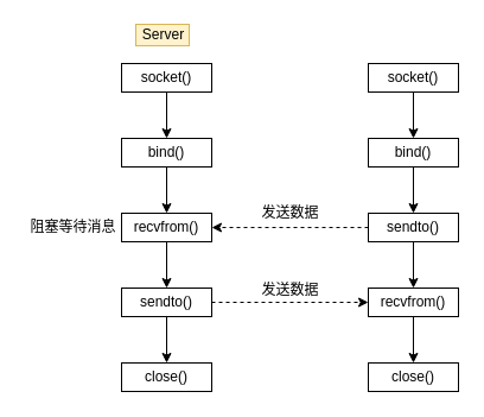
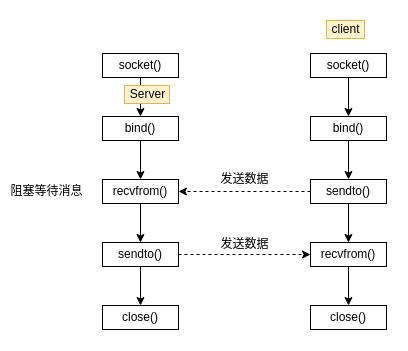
  <mxCell id="0" />
  <mxCell id="1" parent="0" />
  <mxCell id="2" value="" style="edgeStyle=orthogonalEdgeStyle;rounded=0;orthogonalLoop=1;jettySize=auto;html=1;" edge="1" parent="1" source="3" target="6"><mxGeometry relative="1" as="geometry" /></mxCell>
  <mxCell id="3" value="socket()" style="rounded=0;whiteSpace=wrap;html=1;" vertex="1" parent="1"><mxGeometry x="102" y="53" width="76" height="24" as="geometry" /></mxCell>
- <mxCell id="4" value="Server" style="text;html=1;align=center;verticalAlign=middle;resizable=0;points=[];autosize=1;strokeColor=#d6b656;fillColor=#fff2cc;" vertex="1" parent="1"><mxGeometry x="114" y="20" width="45" height="18" as="geometry" /></mxCell>
+ <mxCell id="4" value="Server" style="text;html=1;align=center;verticalAlign=middle;resizable=0;points=[];autosize=1;strokeColor=#d6b656;fillColor=#fff2cc;" vertex="1" parent="1"><mxGeometry x="124" y="85" width="45" height="18" as="geometry" /></mxCell>
  <mxCell id="5" value="" style="edgeStyle=orthogonalEdgeStyle;rounded=0;orthogonalLoop=1;jettySize=auto;html=1;" edge="1" parent="1" source="6" target="8"><mxGeometry relative="1" as="geometry" /></mxCell>
  <mxCell id="6" value="bind()" style="rounded=0;whiteSpace=wrap;html=1;" vertex="1" parent="1"><mxGeometry x="102" y="116" width="76" height="24" as="geometry" /></mxCell>
  <mxCell id="7" value="" style="edgeStyle=orthogonalEdgeStyle;rounded=0;orthogonalLoop=1;jettySize=auto;html=1;" edge="1" parent="1" source="8" target="12"><mxGeometry relative="1" as="geometry" /></mxCell>
  <mxCell id="8" value="recvfrom()" style="rounded=0;whiteSpace=wrap;html=1;" vertex="1" parent="1"><mxGeometry x="102" y="179" width="76" height="24" as="geometry" /></mxCell>
- <mxCell id="9" value="阻塞等待消息" style="text;html=1;align=center;verticalAlign=middle;resizable=0;points=[];autosize=1;strokeColor=none;fillColor=none;" vertex="1" parent="1"><mxGeometry x="20" y="182" width="82" height="18" as="geometry" /></mxCell>
+ <mxCell id="9" value="阻塞等待消息" style="text;html=1;align=center;verticalAlign=middle;resizable=0;points=[];autosize=1;strokeColor=none;fillColor=none;" vertex="1" parent="1"><mxGeometry x="5" y="182" width="82" height="18" as="geometry" /></mxCell>
  <mxCell id="10" value="" style="edgeStyle=orthogonalEdgeStyle;rounded=0;orthogonalLoop=1;jettySize=auto;html=1;" edge="1" parent="1" source="12" target="13"><mxGeometry relative="1" as="geometry" /></mxCell>
  <mxCell id="11" style="edgeStyle=orthogonalEdgeStyle;rounded=0;orthogonalLoop=1;jettySize=auto;html=1;dashed=1;" edge="1" parent="1" source="12" target="23"><mxGeometry relative="1" as="geometry" /></mxCell>
  <mxCell id="12" value="sendto()" style="rounded=0;whiteSpace=wrap;html=1;" vertex="1" parent="1"><mxGeometry x="102" y="242" width="76" height="24" as="geometry" /></mxCell>
  <mxCell id="13" value="close()" style="rounded=0;whiteSpace=wrap;html=1;" vertex="1" parent="1"><mxGeometry x="102" y="305" width="76" height="24" as="geometry" /></mxCell>
  <mxCell id="14" value="" style="edgeStyle=orthogonalEdgeStyle;rounded=0;orthogonalLoop=1;jettySize=auto;html=1;" edge="1" parent="1" source="15" target="18"><mxGeometry relative="1" as="geometry" /></mxCell>
  <mxCell id="15" value="socket()" style="rounded=0;whiteSpace=wrap;html=1;" vertex="1" parent="1"><mxGeometry x="310" y="53" width="76" height="24" as="geometry" /></mxCell>
+ <mxCell id="16" value="client" style="text;html=1;align=center;verticalAlign=middle;resizable=0;points=[];autosize=1;strokeColor=#d6b656;fillColor=#fff2cc;" vertex="1" parent="1"><mxGeometry x="326" y="20" width="38" height="18" as="geometry" /></mxCell>
  <mxCell id="17" value="" style="edgeStyle=orthogonalEdgeStyle;rounded=0;orthogonalLoop=1;jettySize=auto;html=1;" edge="1" parent="1" source="18" target="21"><mxGeometry relative="1" as="geometry" /></mxCell>
  <mxCell id="18" value="bind()" style="rounded=0;whiteSpace=wrap;html=1;" vertex="1" parent="1"><mxGeometry x="310" y="116" width="76" height="24" as="geometry" /></mxCell>
  <mxCell id="19" value="" style="edgeStyle=orthogonalEdgeStyle;rounded=0;orthogonalLoop=1;jettySize=auto;html=1;" edge="1" parent="1" source="21" target="23"><mxGeometry relative="1" as="geometry" /></mxCell>
  <mxCell id="20" style="edgeStyle=orthogonalEdgeStyle;rounded=0;orthogonalLoop=1;jettySize=auto;html=1;entryX=1;entryY=0.5;entryDx=0;entryDy=0;dashed=1;" edge="1" parent="1" source="21" target="8"><mxGeometry relative="1" as="geometry" /></mxCell>
  <mxCell id="21" value="sendto()" style="rounded=0;whiteSpace=wrap;html=1;" vertex="1" parent="1"><mxGeometry x="310" y="179" width="76" height="24" as="geometry" /></mxCell>
  <mxCell id="22" value="" style="edgeStyle=orthogonalEdgeStyle;rounded=0;orthogonalLoop=1;jettySize=auto;html=1;" edge="1" parent="1" source="23" target="24"><mxGeometry relative="1" as="geometry" /></mxCell>
  <mxCell id="23" value="recvfrom()" style="rounded=0;whiteSpace=wrap;html=1;" vertex="1" parent="1"><mxGeometry x="310" y="242" width="76" height="24" as="geometry" /></mxCell>
  <mxCell id="24" value="close()" style="rounded=0;whiteSpace=wrap;html=1;" vertex="1" parent="1"><mxGeometry x="310" y="305" width="76" height="24" as="geometry" /></mxCell>
  <mxCell id="25" value="发送数据" style="text;html=1;align=center;verticalAlign=middle;resizable=0;points=[];autosize=1;strokeColor=none;fillColor=none;" vertex="1" parent="1"><mxGeometry x="215" y="170" width="58" height="18" as="geometry" /></mxCell>
  <mxCell id="26" value="发送数据" style="text;html=1;align=center;verticalAlign=middle;resizable=0;points=[];autosize=1;strokeColor=none;fillColor=none;" vertex="1" parent="1"><mxGeometry x="215" y="235" width="58" height="18" as="geometry" /></mxCell>
